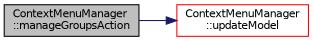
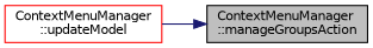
  digraph {
    rankdir=RL
    node [fontname=Helvetica fontsize=10 shape=record style=filled]
    n1 [color=black fillcolor=grey75 fontcolor=black height=0.2 label="ContextMenuManager\l::manageGroupsAction" width=0.4]
    n2 [color=red fillcolor=white height=0.2 label="ContextMenuManager\l::updateModel" width=0.4]
-   n2 -> n1 [color=midnightblue dir=back fontname=Helvetica fontsize=10 labelfontname=Helvetica labelfontsize=10 style=solid]
+   n1 -> n2 [color=midnightblue dir=back fontname=Helvetica fontsize=10 labelfontname=Helvetica labelfontsize=10 style=solid]
  }
